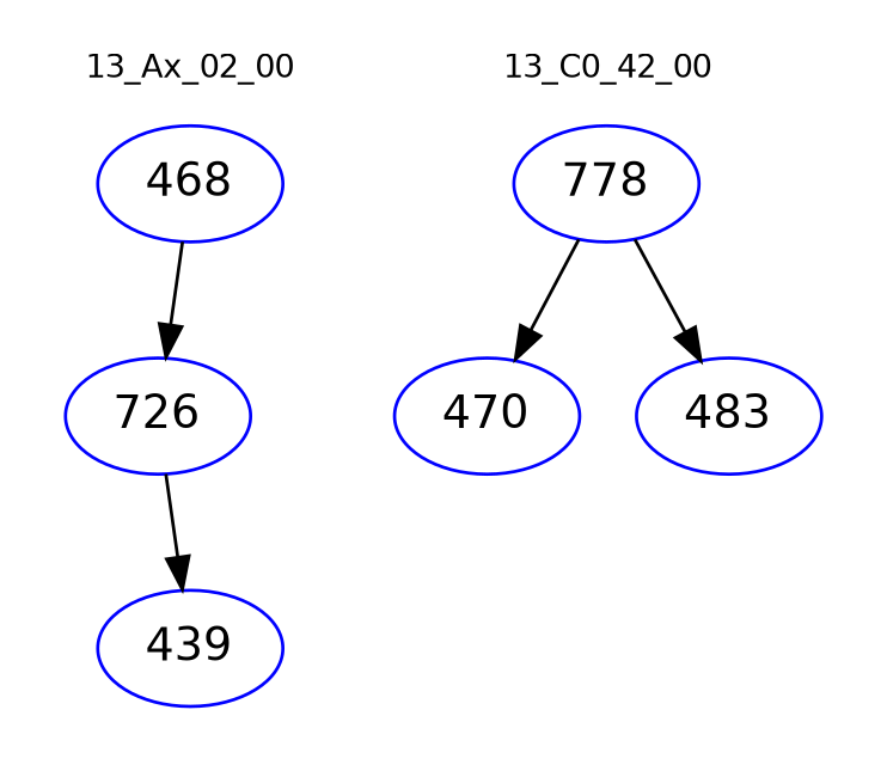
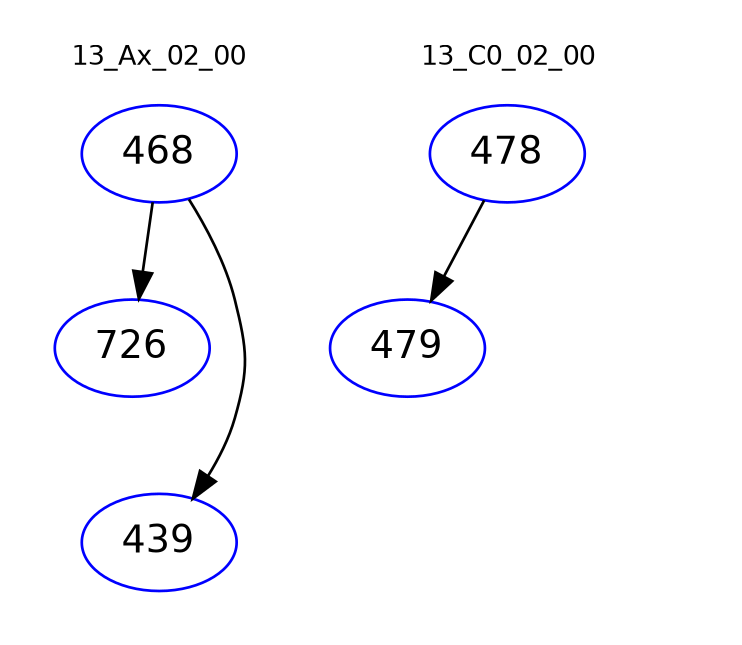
  digraph {
    fontname="DejaVu Sans"
    node [color=blue fontname="DejaVu Sans"]
    edge [color=black fontname="DejaVu Sans"]
    n1 [label=468]
    n2 [label=726]
    n3 [label=439]
-   n4 [label=778]
-   n5 [label=470]
-   n6 [label=483]
+   n4 [label=478]
+   n5 [label=479]
    subgraph cluster_1 {
      color=white
      fontsize=10
      label="13_Ax_02_00"
      n1
      n2
      n3
    }
    subgraph cluster_2 {
      color=white
      fontsize=10
-     label="13_C0_42_00"
+     label="13_C0_02_00"
      n4
      n5
-     n6
    }
    n1 -> n2
-   n2 -> n3
+   n1 -> n3
    n4 -> n5
-   n4 -> n6
  }
